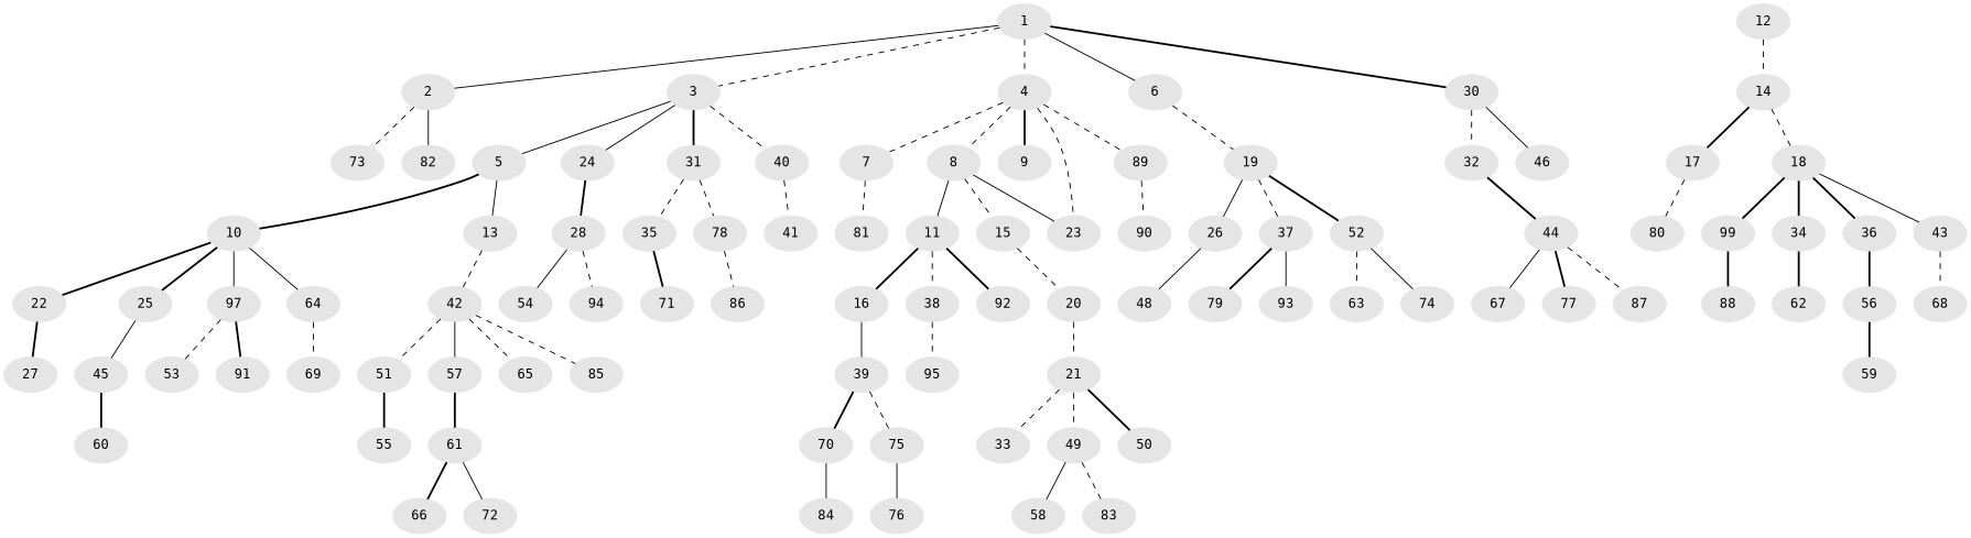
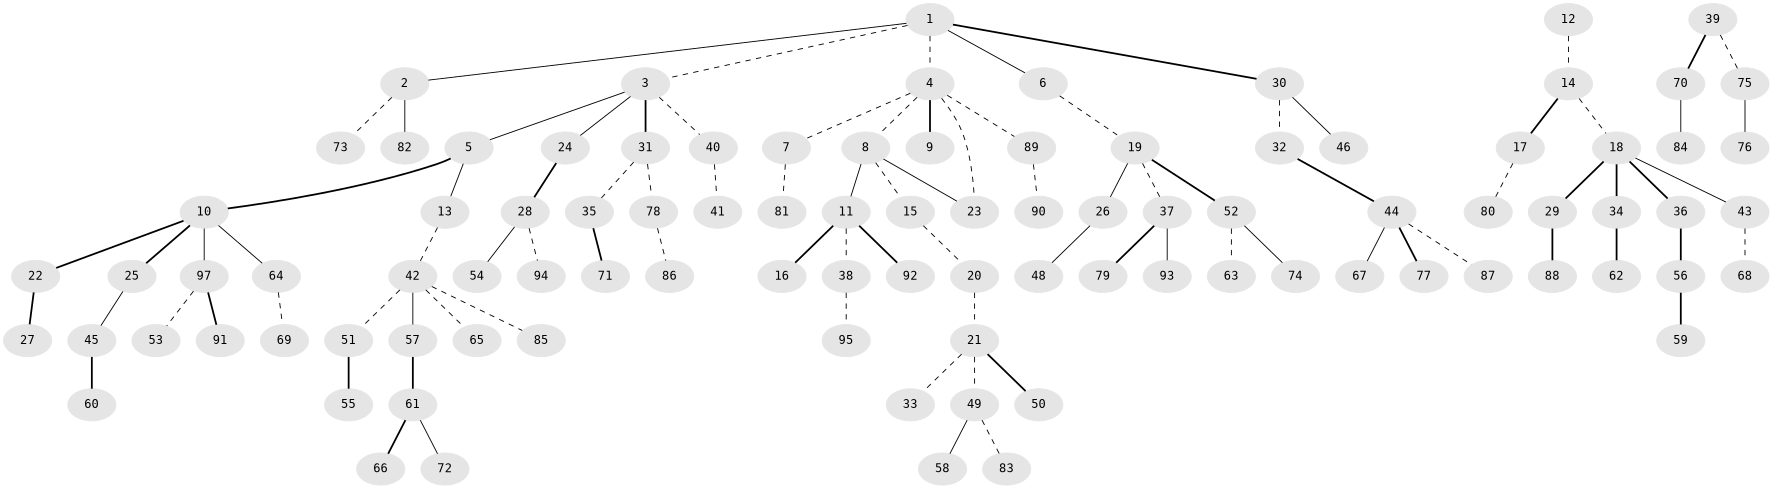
  graph {
    fontname="DejaVu Sans Mono"
    node [color=gray90 fontname="DejaVu Sans Mono" style=filled]
    edge [fontname="DejaVu Sans Mono" style=dashed]
    1
    2
    3
    4
    6
    30
    73
    82
    5
    24
    31
    40
    7
    8
    9
    23
    89
    19
    32
    46
    10
    13
    28
    35
    78
    41
    81
    11
    15
    90
    22
    25
    n33 [label=97]
    64
    42
    26
    37
    52
    16
    38
    92
    12
    14
    20
    27
    45
    53
    91
    69
    39
    95
    17
    18
    51
    57
    65
    85
    80
-   29 [label=99]
+   29
    34
    36
    43
    21
    70
    75
    88
    62
    56
    68
    48
    79
    93
    63
    74
    33
    49
    50
    58
    83
    54
    94
    60
    44
    71
    86
    67
    77
    87
    59
    84
    76
    55
    61
    66
    72
    1 -- 2 [style=solid]
    1 -- 3
    1 -- 4
    1 -- 6 [style=solid]
    1 -- 30 [style=bold]
    2 -- 73
    2 -- 82 [style=solid]
    3 -- 5 [style=solid]
    3 -- 24 [style=solid]
    3 -- 31 [style=bold]
    3 -- 40
    4 -- 7
    4 -- 8
    4 -- 9 [style=bold]
    4 -- 23
    4 -- 89
    6 -- 19
    30 -- 32
    30 -- 46 [style=solid]
    5 -- 10 [style=bold]
    5 -- 13 [style=solid]
    24 -- 28 [style=bold]
    31 -- 35
    31 -- 78
    40 -- 41
    7 -- 81
    8 -- 23 [style=solid]
    8 -- 11 [style=solid]
    8 -- 15
    89 -- 90
    19 -- 26 [style=solid]
    19 -- 37
    19 -- 52 [style=bold]
    32 -- 44 [style=bold]
    10 -- 22 [style=bold]
    10 -- 25 [style=bold]
    10 -- n33 [style=solid]
    10 -- 64 [style=solid]
    13 -- 42
    28 -- 54 [style=solid]
    28 -- 94
    35 -- 71 [style=bold]
    78 -- 86
    11 -- 16 [style=bold]
    11 -- 38
    11 -- 92 [style=bold]
    15 -- 20
    22 -- 27 [style=bold]
    25 -- 45 [style=solid]
    n33 -- 53
    n33 -- 91 [style=bold]
    64 -- 69
    42 -- 51
    42 -- 57 [style=solid]
    42 -- 65
    42 -- 85
    26 -- 48 [style=solid]
    37 -- 79 [style=bold]
    37 -- 93 [style=solid]
    52 -- 63
    52 -- 74 [style=solid]
-   16 -- 39 [style=solid]
    38 -- 95
    12 -- 14
    14 -- 17 [style=bold]
    14 -- 18
    20 -- 21
    45 -- 60 [style=bold]
    39 -- 70 [style=bold]
    39 -- 75
    17 -- 80
    18 -- 29 [style=bold]
    18 -- 34 [style=bold]
    18 -- 36 [style=bold]
    18 -- 43 [style=solid]
    51 -- 55 [style=bold]
    57 -- 61 [style=bold]
    29 -- 88 [style=bold]
    34 -- 62 [style=bold]
    36 -- 56 [style=bold]
    43 -- 68
    21 -- 33
    21 -- 49
    21 -- 50 [style=bold]
    70 -- 84 [style=solid]
    75 -- 76 [style=solid]
    56 -- 59 [style=bold]
    49 -- 58 [style=solid]
    49 -- 83
    44 -- 67 [style=solid]
    44 -- 77 [style=bold]
    44 -- 87
    61 -- 66 [style=bold]
    61 -- 72 [style=solid]
  }
